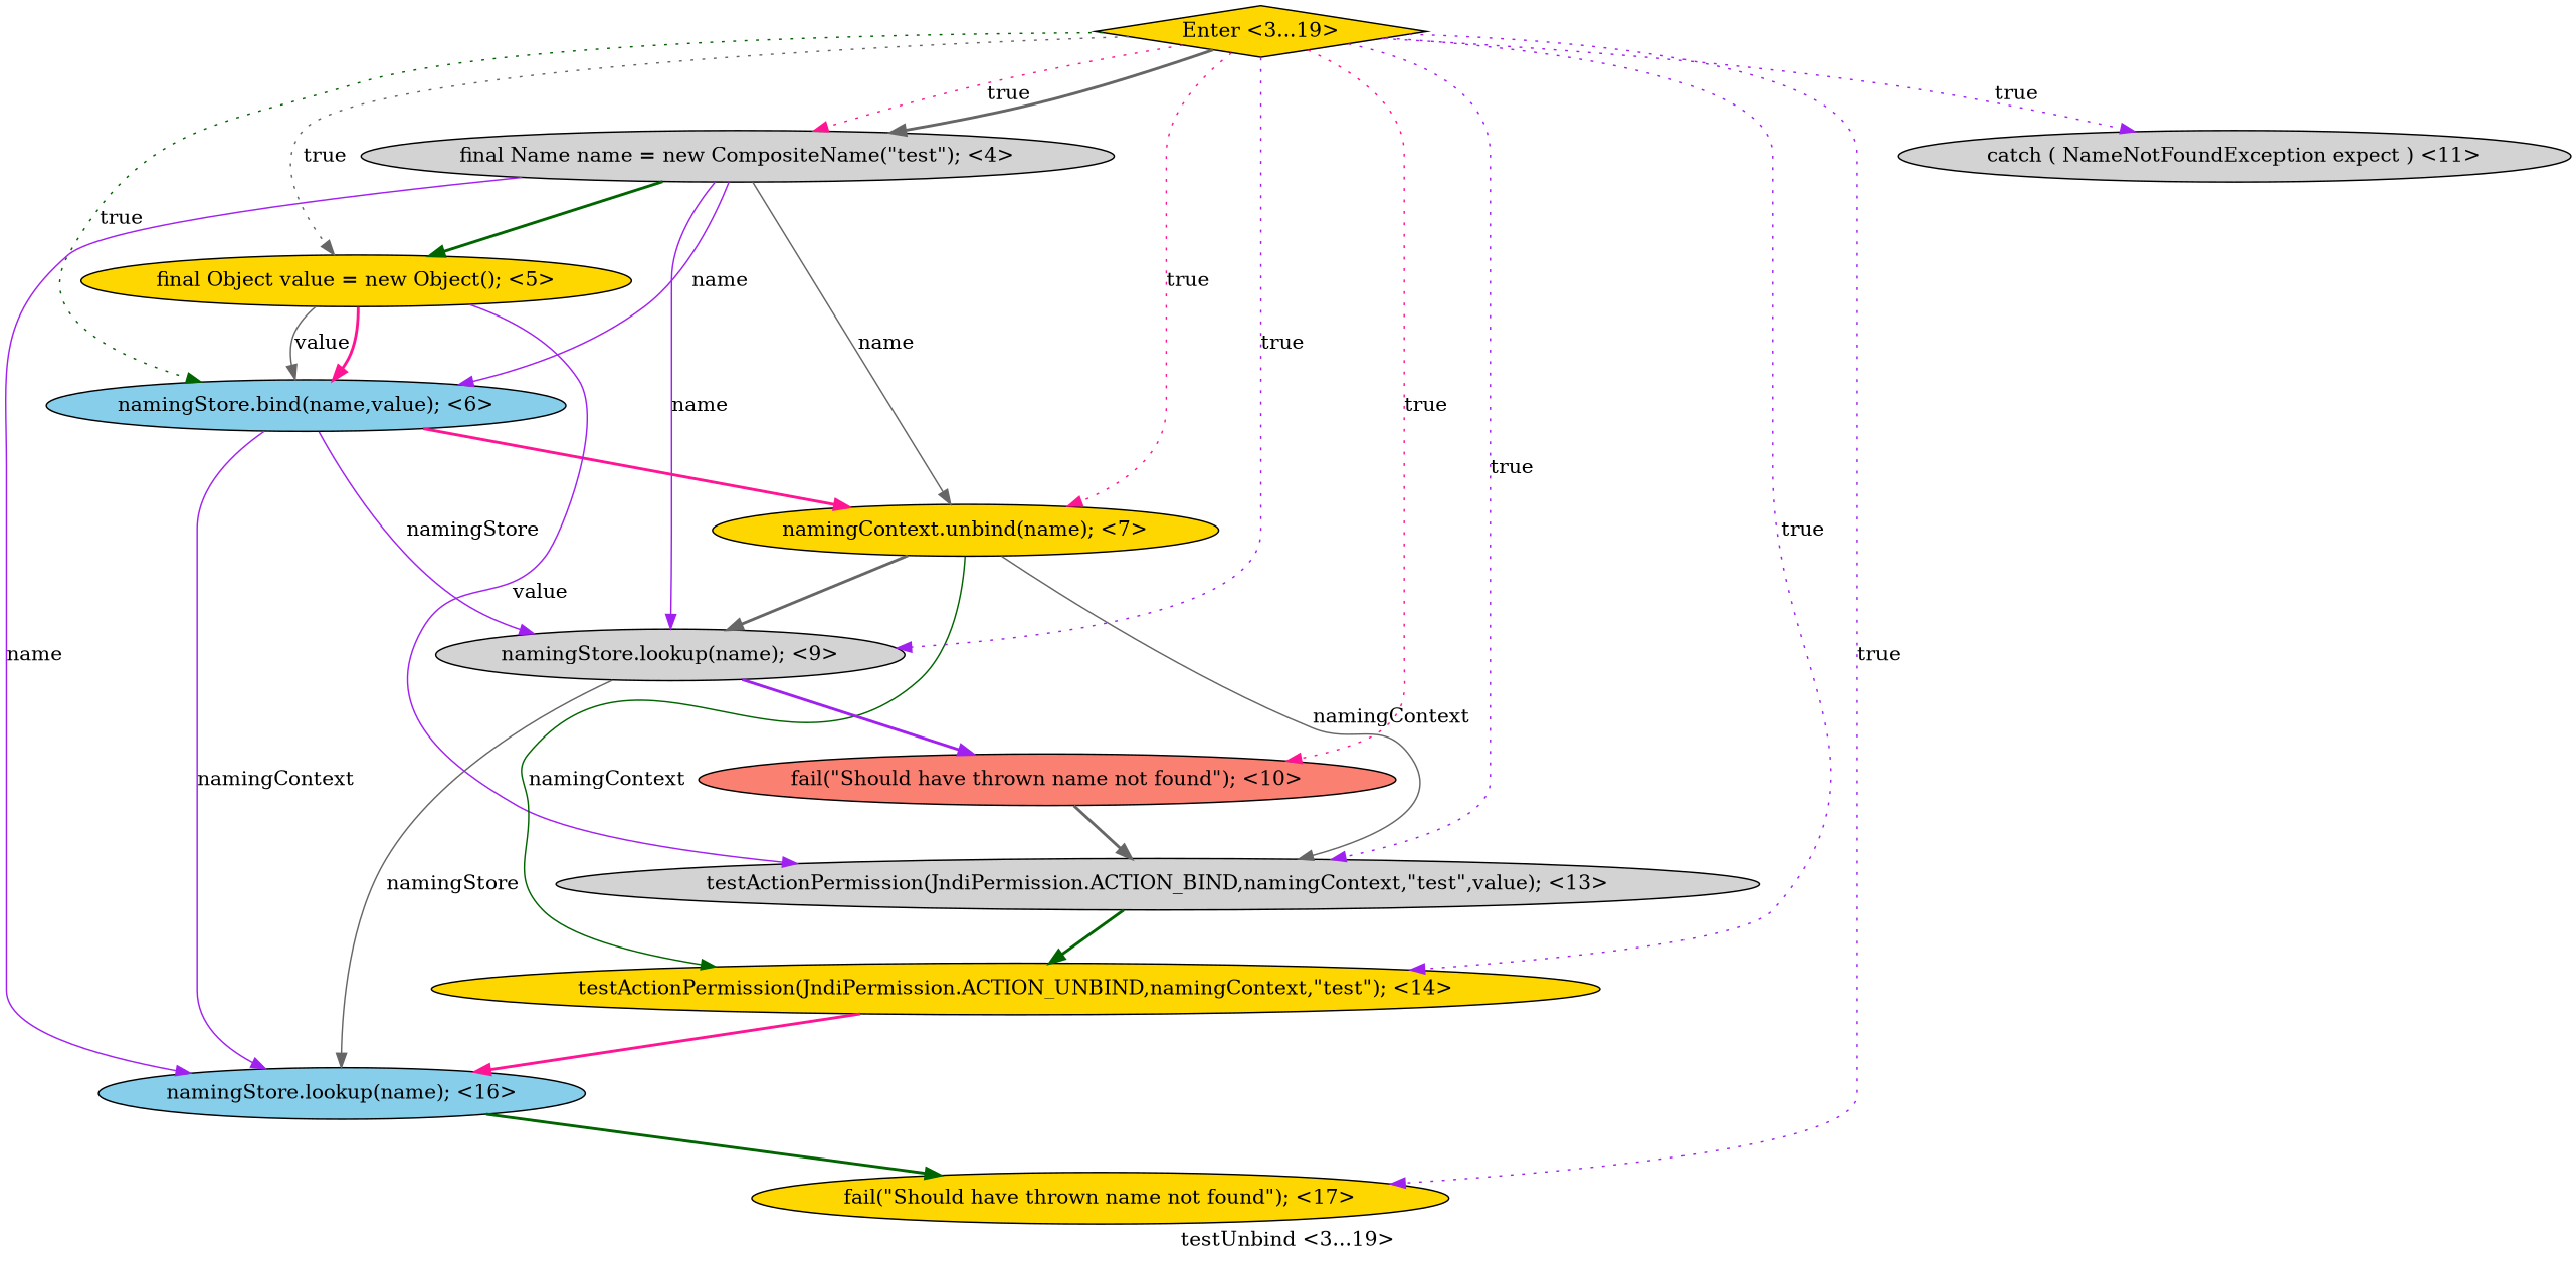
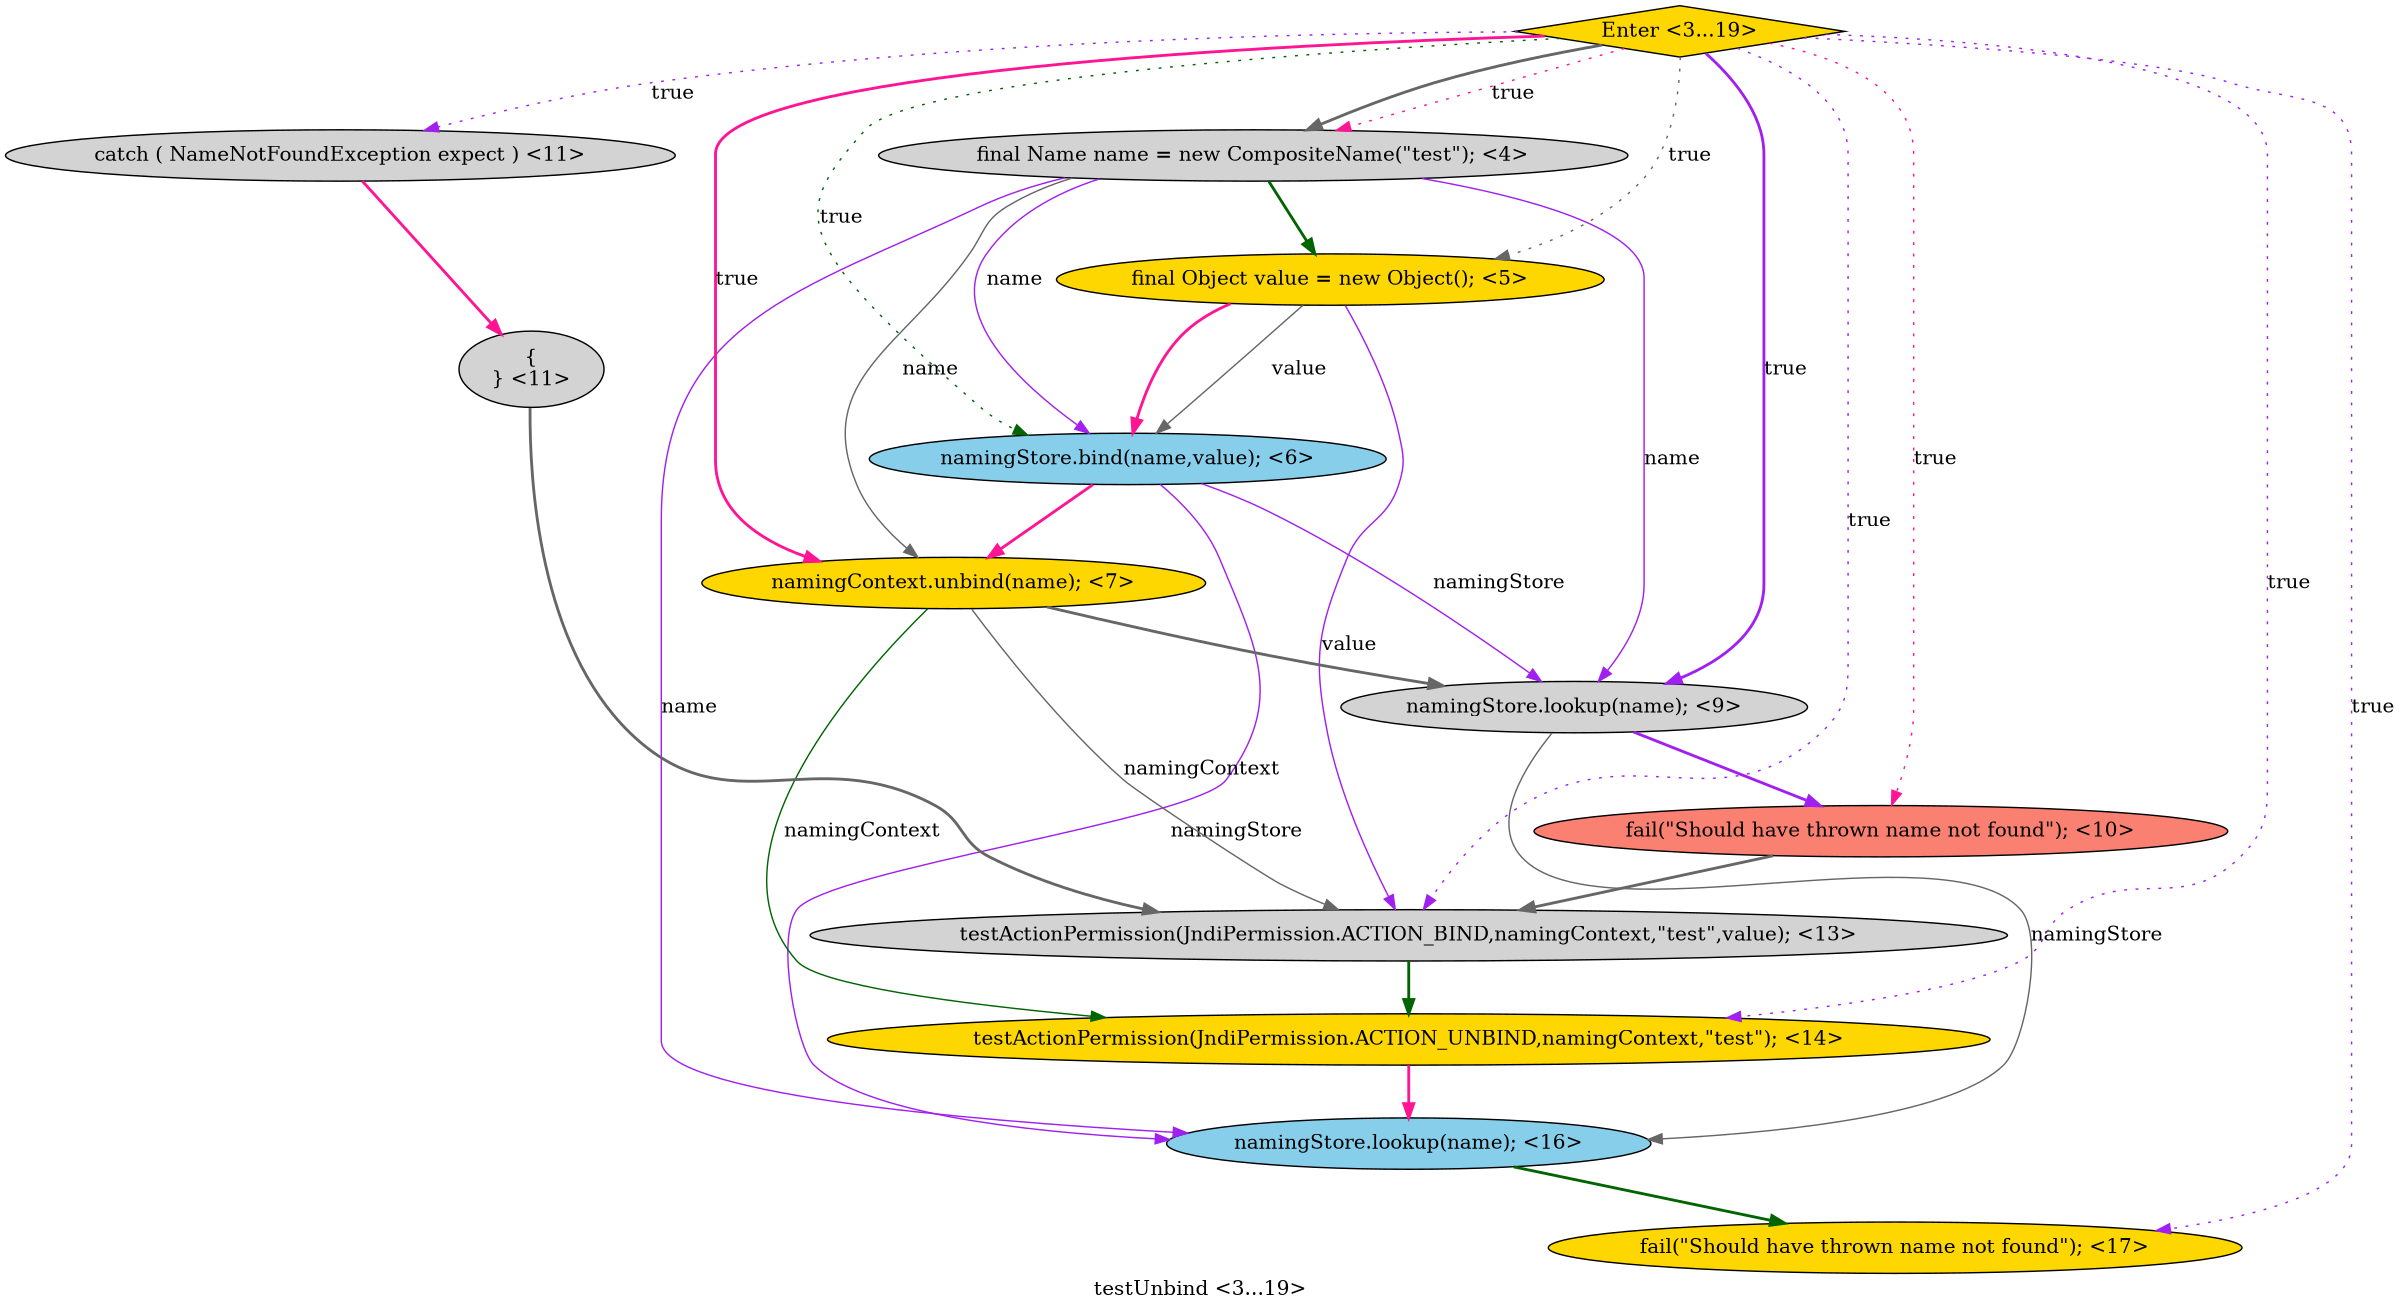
  digraph {
    label="testUnbind <3...19>"
    node [fillcolor=gold shape=ellipse style=filled]
    edge [color=purple style=bold]
    n1 [fillcolor=skyblue label="namingStore.lookup(name); <16>"]
    n2 [label="fail(\"Should have thrown name not found\"); <17>"]
    n3 [fillcolor=lightgrey label="final Name name = new CompositeName(\"test\"); <4>"]
    n4 [fillcolor=skyblue label="namingStore.bind(name,value); <6>"]
    n5 [label="final Object value = new Object(); <5>"]
    n6 [label="namingContext.unbind(name); <7>"]
    n7 [fillcolor=lightgrey label="namingStore.lookup(name); <9>"]
    n8 [fillcolor=lightgrey label="testActionPermission(JndiPermission.ACTION_BIND,namingContext,\"test\",value); <13>"]
    n9 [label="testActionPermission(JndiPermission.ACTION_UNBIND,namingContext,\"test\"); <14>"]
    n10 [fillcolor=salmon label="fail(\"Should have thrown name not found\"); <10>"]
    n11 [fillcolor=lightgrey label="catch ( NameNotFoundException expect ) <11>"]
+   n12 [fillcolor=lightgrey label="{\n} <11>"]
    n13 [label="Enter <3...19>" shape=diamond]
    n1 -> n2 [color=darkgreen]
    n3 -> n1 [label=name style=solid]
    n3 -> n4 [label=name style=solid]
    n3 -> n5 [color=darkgreen]
    n3 -> n6 [color=gray40 label=name style=solid]
    n3 -> n7 [label=name style=solid]
-   n4 -> n1 [label=namingContext style=solid]
+   n4 -> n1 [label=namingStore style=solid]
    n4 -> n6 [color=deeppink]
    n4 -> n7 [label=namingStore style=solid]
    n5 -> n4 [color=gray40 label=value style=solid]
    n5 -> n4 [color=deeppink]
    n5 -> n8 [label=value style=solid]
    n6 -> n7 [color=gray40]
    n6 -> n8 [color=gray40 label=namingContext style=solid]
    n6 -> n9 [color=darkgreen label=namingContext style=solid]
    n7 -> n1 [color=gray40 label=namingStore style=solid]
    n7 -> n10
    n8 -> n9 [color=darkgreen]
    n9 -> n1 [color=deeppink]
    n10 -> n8 [color=gray40]
+   n11 -> n12 [color=deeppink]
+   n12 -> n8 [color=gray40]
    n13 -> n2 [label=true style=dotted]
    n13 -> n3 [color=deeppink label=true style=dotted]
    n13 -> n3 [color=gray40]
    n13 -> n4 [color=darkgreen label=true style=dotted]
    n13 -> n5 [color=gray40 label=true style=dotted]
-   n13 -> n6 [color=deeppink label=true style=dotted]
-   n13 -> n7 [label=true style=dotted]
+   n13 -> n6 [color=deeppink label=true]
+   n13 -> n7 [label=true]
    n13 -> n8 [label=true style=dotted]
    n13 -> n9 [label=true style=dotted]
    n13 -> n10 [color=deeppink label=true style=dotted]
    n13 -> n11 [label=true style=dotted]
  }
